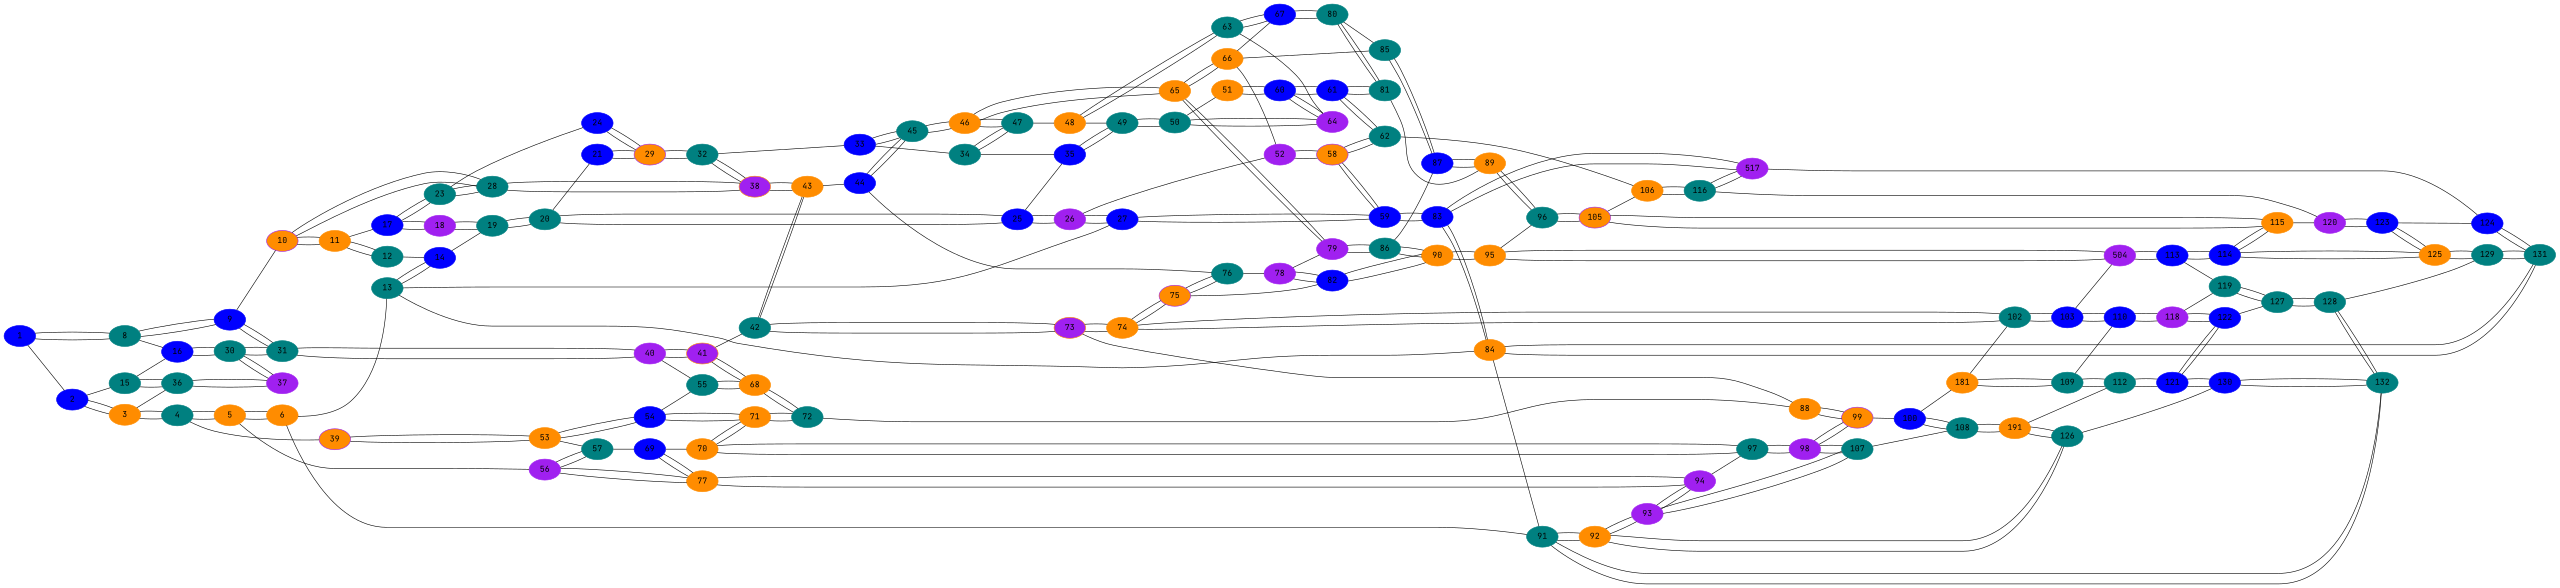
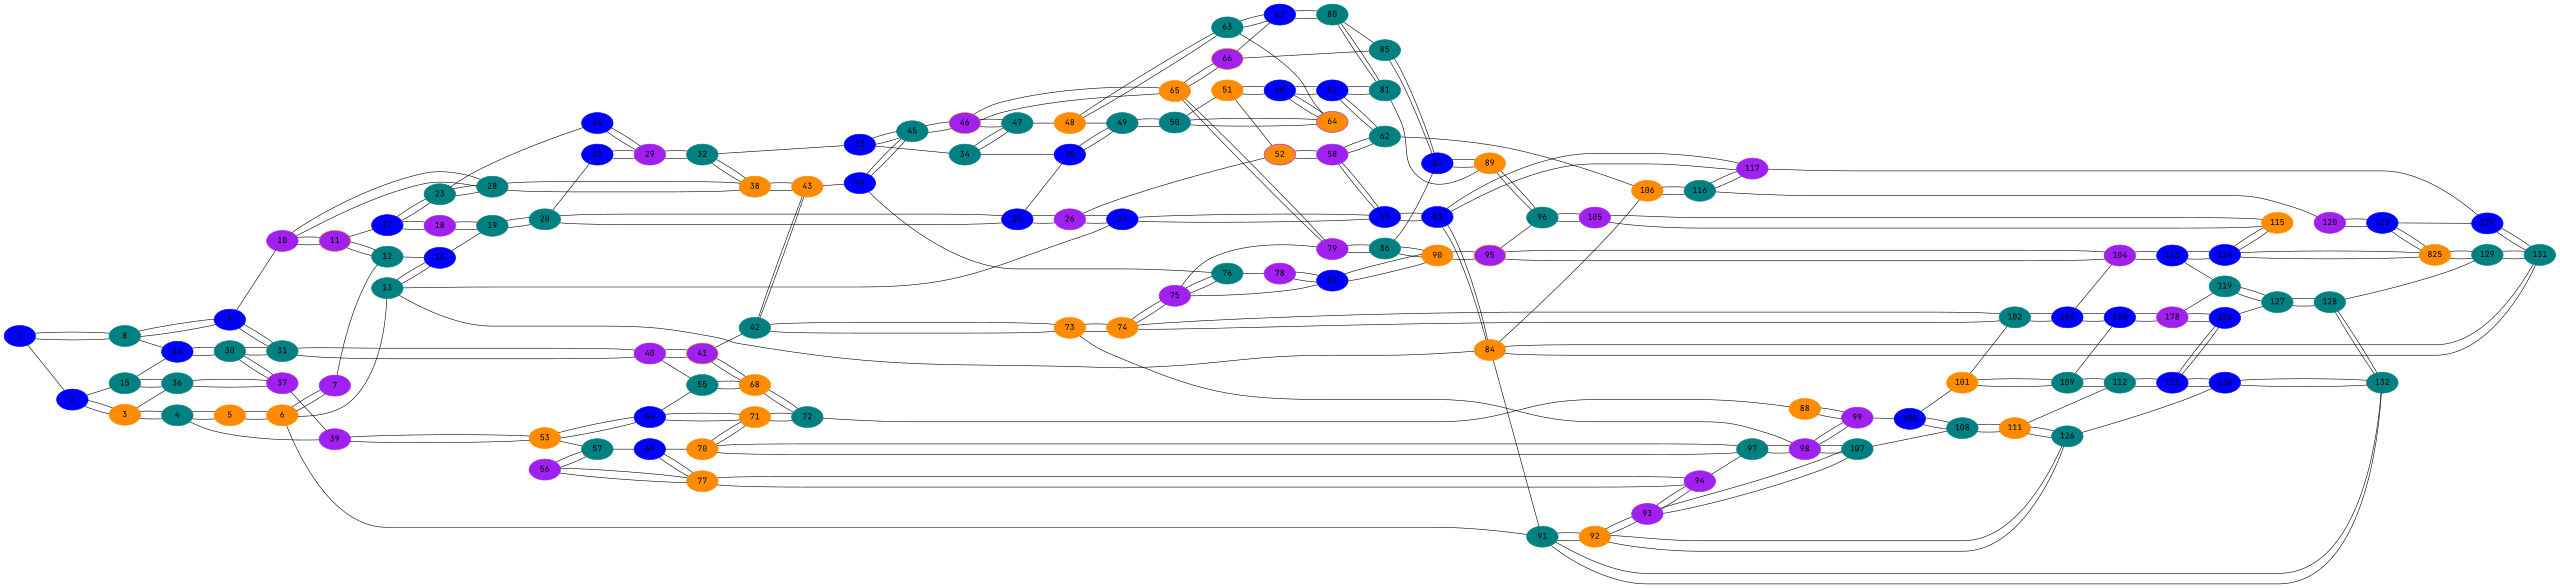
  graph {
    fontname="JetBrains Mono"
    rankdir=LR
    node [color=teal fontname="JetBrains Mono" style=filled]
    edge [fontname="JetBrains Mono"]
    1 [color=blue]
    2 [color=blue]
    8
    3 [color=darkorange]
    15
    9 [color=blue]
    16 [color=blue]
    4
    36
    5 [color=darkorange]
-   39 [color=purple fillcolor=darkorange]
+   39 [color=purple]
    37 [color=purple]
    6 [color=darkorange]
    56 [color=purple]
    53 [color=darkorange]
+   7 [color=purple]
    13
    91
    57
    77 [color=darkorange]
    12
    14 [color=blue]
    27 [color=blue]
    84 [color=darkorange]
    92 [color=darkorange]
    132
-   10 [color=purple fillcolor=darkorange]
+   10 [color=purple]
    31
    30
-   11 [color=darkorange]
+   11 [color=darkorange fillcolor=purple]
    28
    40 [color=purple]
    17 [color=blue]
-   38 [color=darkorange fillcolor=purple]
+   38 [color=darkorange]
    18 [color=purple]
    23
    19
    59 [color=blue]
    131
    20
    24 [color=blue]
    21 [color=blue]
    25 [color=blue]
-   29 [color=purple fillcolor=darkorange]
+   29 [color=purple]
    26 [color=purple]
    35 [color=blue]
    32
-   52 [color=purple]
+   52 [color=purple fillcolor=darkorange]
    49
-   58 [color=purple fillcolor=darkorange]
+   58 [color=purple]
    83 [color=blue]
    43 [color=darkorange]
    33 [color=blue]
    41 [color=darkorange fillcolor=purple]
    55
    34
    45
    47
-   46 [color=darkorange]
+   46 [color=darkorange fillcolor=purple]
    48 [color=darkorange]
    50
    44 [color=blue]
    54 [color=blue]
    42
    68 [color=darkorange]
-   73 [color=darkorange fillcolor=purple]
+   73 [color=darkorange]
    72
    88 [color=darkorange]
    74 [color=darkorange]
    76
    78 [color=purple]
    65 [color=darkorange]
-   66 [color=darkorange]
+   66 [color=darkorange fillcolor=purple]
    79 [color=purple]
    63
-   64 [color=purple]
+   64 [color=purple fillcolor=darkorange]
    67 [color=blue]
    51 [color=darkorange]
    60 [color=blue]
    61 [color=blue]
    62
    71 [color=darkorange]
    69 [color=blue]
    94 [color=purple]
    70 [color=darkorange]
    106 [color=darkorange]
-   117 [color=purple label=517]
+   117 [color=purple]
    81
    89 [color=darkorange]
    116
    80
    85
    86
    87 [color=blue]
    97
    98 [color=purple]
-   99 [color=purple fillcolor=darkorange]
-   75 [color=purple fillcolor=darkorange]
+   99 [color=purple]
+   75 [color=purple]
    102
    82 [color=blue]
    103 [color=blue]
    90 [color=darkorange]
    96
-   95 [color=darkorange]
+   95 [color=darkorange fillcolor=purple]
    124 [color=blue]
    100 [color=blue]
-   105 [color=purple fillcolor=darkorange]
-   104 [color=purple label=504]
+   105 [color=purple]
+   104 [color=purple]
    93 [color=purple]
    126
    107
    130 [color=blue]
    108
    113 [color=blue]
    115 [color=darkorange]
-   101 [color=darkorange label=181]
+   101 [color=darkorange]
    109
-   111 [color=darkorange label=191]
+   111 [color=darkorange]
    110 [color=blue]
    112
-   118 [color=purple]
+   118 [color=purple label=178]
    114 [color=blue]
    119
    120 [color=purple]
    121 [color=blue]
    122 [color=blue]
-   125 [color=darkorange]
+   125 [color=darkorange label=825]
    127
    129
    123 [color=blue]
    128
    1 -- 2
    1 -- 8
    1 -- 8
    2 -- 3
    2 -- 3
    2 -- 15
    8 -- 9
    8 -- 9
    8 -- 16
    3 -- 4
    3 -- 4
    3 -- 36
    15 -- 16
    15 -- 36
    15 -- 36
    9 -- 10
    9 -- 31
    9 -- 31
    16 -- 30
    16 -- 30
    4 -- 5
    4 -- 5
    4 -- 39
    36 -- 37
    36 -- 37
    5 -- 6
    5 -- 6
-   5 -- 56
    39 -- 53
    39 -- 53
+   37 -- 39
+   6 -- 7
+   6 -- 7
    6 -- 13
    6 -- 91
    56 -- 57
    56 -- 57
    56 -- 77
    56 -- 77
    53 -- 57
    53 -- 54
    53 -- 54
+   7 -- 12
    13 -- 14
    13 -- 14
    13 -- 27
    13 -- 84
    91 -- 92
    91 -- 92
    91 -- 132
    91 -- 132
    57 -- 69
    77 -- 94
    77 -- 94
    12 -- 14
    14 -- 19
    27 -- 59
    27 -- 59
    84 -- 91
    84 -- 131
    84 -- 131
    92 -- 93
    92 -- 93
    92 -- 126
    92 -- 126
    10 -- 11
    10 -- 11
    10 -- 28
    10 -- 28
    31 -- 40
    31 -- 40
    30 -- 37
    30 -- 37
    30 -- 31
    30 -- 31
    11 -- 12
    11 -- 12
    11 -- 17
    28 -- 38
    28 -- 38
    40 -- 41
    40 -- 41
    40 -- 55
    17 -- 18
    17 -- 18
    17 -- 23
    17 -- 23
    38 -- 43
    38 -- 43
    18 -- 19
    18 -- 19
    23 -- 28
    23 -- 28
    23 -- 24
    19 -- 20
    19 -- 20
    59 -- 83
    59 -- 83
    20 -- 21
    20 -- 25
    20 -- 25
    24 -- 29
    24 -- 29
    21 -- 29
    21 -- 29
    25 -- 26
    25 -- 26
    25 -- 35
    29 -- 32
    29 -- 32
    26 -- 27
    26 -- 27
    26 -- 52
    35 -- 49
    35 -- 49
    32 -- 38
    32 -- 38
    32 -- 33
    52 -- 58
    52 -- 58
    49 -- 50
    49 -- 50
    58 -- 59
    58 -- 59
    58 -- 62
    58 -- 62
    83 -- 84
    83 -- 84
    83 -- 117
    83 -- 117
    43 -- 44
    33 -- 34
    33 -- 45
    33 -- 45
    41 -- 42
    41 -- 68
    41 -- 68
    55 -- 68
    55 -- 68
    34 -- 35
    34 -- 47
    34 -- 47
    45 -- 46
    45 -- 46
    47 -- 48
    46 -- 47
    46 -- 47
    46 -- 65
    46 -- 65
    48 -- 49
    48 -- 63
    48 -- 63
    50 -- 64
    50 -- 64
    50 -- 51
    44 -- 45
    44 -- 45
    44 -- 76
    54 -- 55
    54 -- 71
    54 -- 71
    42 -- 43
    42 -- 43
    42 -- 73
    42 -- 73
    68 -- 72
    68 -- 72
-   73 -- 88
+   73 -- 98
    73 -- 74
    73 -- 74
    72 -- 88
    88 -- 99
    88 -- 99
    74 -- 75
    74 -- 75
    74 -- 102
    74 -- 102
    76 -- 78
-   78 -- 79
+   75 -- 79
    78 -- 82
    78 -- 82
    65 -- 66
    65 -- 66
    65 -- 79
    65 -- 79
    66 -- 67
    66 -- 85
    79 -- 86
    79 -- 86
    63 -- 64
    63 -- 67
    63 -- 67
    67 -- 80
    67 -- 80
-   66 -- 52
+   51 -- 52
    51 -- 60
    51 -- 60
    60 -- 64
    60 -- 64
    60 -- 61
    60 -- 61
    61 -- 62
    61 -- 62
    61 -- 81
    61 -- 81
    62 -- 106
    71 -- 72
    71 -- 72
    69 -- 77
    69 -- 77
    69 -- 70
    94 -- 97
    70 -- 71
    70 -- 71
    70 -- 97
    70 -- 97
    106 -- 116
    106 -- 116
    117 -- 124
    81 -- 89
    89 -- 96
    89 -- 96
    116 -- 117
    116 -- 117
    116 -- 120
    80 -- 81
    80 -- 81
    80 -- 85
    85 -- 87
    85 -- 87
    86 -- 87
    86 -- 90
    86 -- 90
    87 -- 89
    87 -- 89
    97 -- 98
    97 -- 98
    98 -- 99
    98 -- 99
    98 -- 107
    98 -- 107
    99 -- 100
    75 -- 76
    75 -- 76
    75 -- 82
    102 -- 103
    102 -- 103
    82 -- 90
    82 -- 90
    103 -- 104
    103 -- 110
    103 -- 110
    90 -- 95
    90 -- 95
    96 -- 105
    96 -- 105
    95 -- 96
    95 -- 104
    95 -- 104
    124 -- 131
    124 -- 131
    100 -- 108
    100 -- 108
    100 -- 101
-   105 -- 106
+   84 -- 106
    105 -- 115
    105 -- 115
    104 -- 113
    104 -- 113
    93 -- 94
    93 -- 94
    93 -- 107
    93 -- 107
    126 -- 130
    107 -- 108
    130 -- 132
    130 -- 132
    108 -- 111
    108 -- 111
    113 -- 114
    113 -- 114
    113 -- 119
-   115 -- 120
    101 -- 102
    101 -- 109
    101 -- 109
    109 -- 110
    109 -- 112
    109 -- 112
    111 -- 126
    111 -- 126
    111 -- 112
    110 -- 118
    110 -- 118
    112 -- 121
    112 -- 121
    118 -- 119
    118 -- 122
    118 -- 122
    114 -- 115
    114 -- 115
    114 -- 125
    114 -- 125
    119 -- 127
    119 -- 127
    120 -- 123
    120 -- 123
    121 -- 130
    121 -- 130
    121 -- 122
    121 -- 122
    122 -- 127
    125 -- 129
    125 -- 129
    127 -- 128
    127 -- 128
    129 -- 131
    129 -- 131
    123 -- 124
    123 -- 125
    123 -- 125
    128 -- 132
    128 -- 132
    128 -- 129
  }
